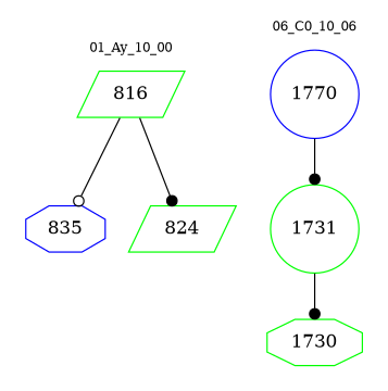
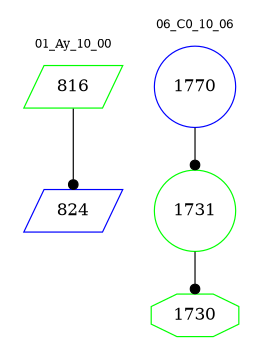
  digraph {
    fontname="DejaVu Serif"
    node [color=green fontname="DejaVu Serif" shape=parallelogram]
    edge [arrowhead=dot color=black fontname="DejaVu Serif"]
    n1 [label=816]
-   n2 [color=blue label=835 shape=octagon]
-   n3 [label=824]
+   n3 [color=blue label=824]
    n4 [label=1731 shape=circle]
    n5 [label=1730 shape=octagon]
    n6 [color=blue label=1770 shape=circle]
    subgraph cluster_1 {
      color=white
      fontsize=10
      label="01_Ay_10_00"
      n1
-     n2
      n3
    }
    subgraph cluster_2 {
      color=white
      fontsize=10
      label="06_C0_10_06"
      n4
      n5
      n6
    }
-   n1 -> n2 [arrowhead=odot]
    n1 -> n3
    n4 -> n5
    n6 -> n4
  }
